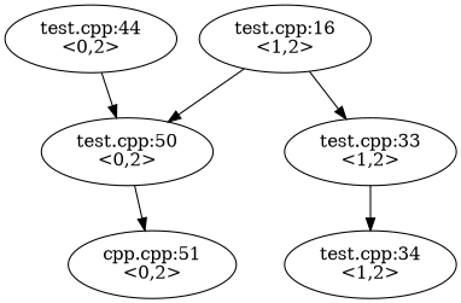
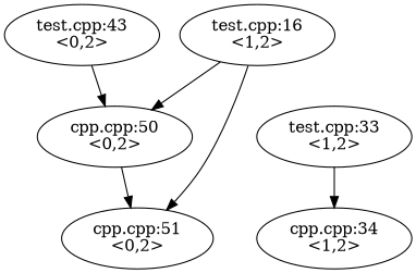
  digraph {
-   n1 [label="test.cpp:44\n<0,2>"]
-   n2 [label="test.cpp:50\n<0,2>"]
+   n1 [label="test.cpp:43\n<0,2>"]
+   n2 [label="cpp.cpp:50\n<0,2>"]
    n3 [label="cpp.cpp:51\n<0,2>"]
    n4 [label="test.cpp:16\n<1,2>"]
    n5 [label="test.cpp:33\n<1,2>"]
-   n6 [label="test.cpp:34\n<1,2>"]
+   n6 [label="cpp.cpp:34\n<1,2>"]
    n1 -> n2
    n2 -> n3
    n4 -> n2
-   n4 -> n5
+   n4 -> n3
    n5 -> n6
  }
